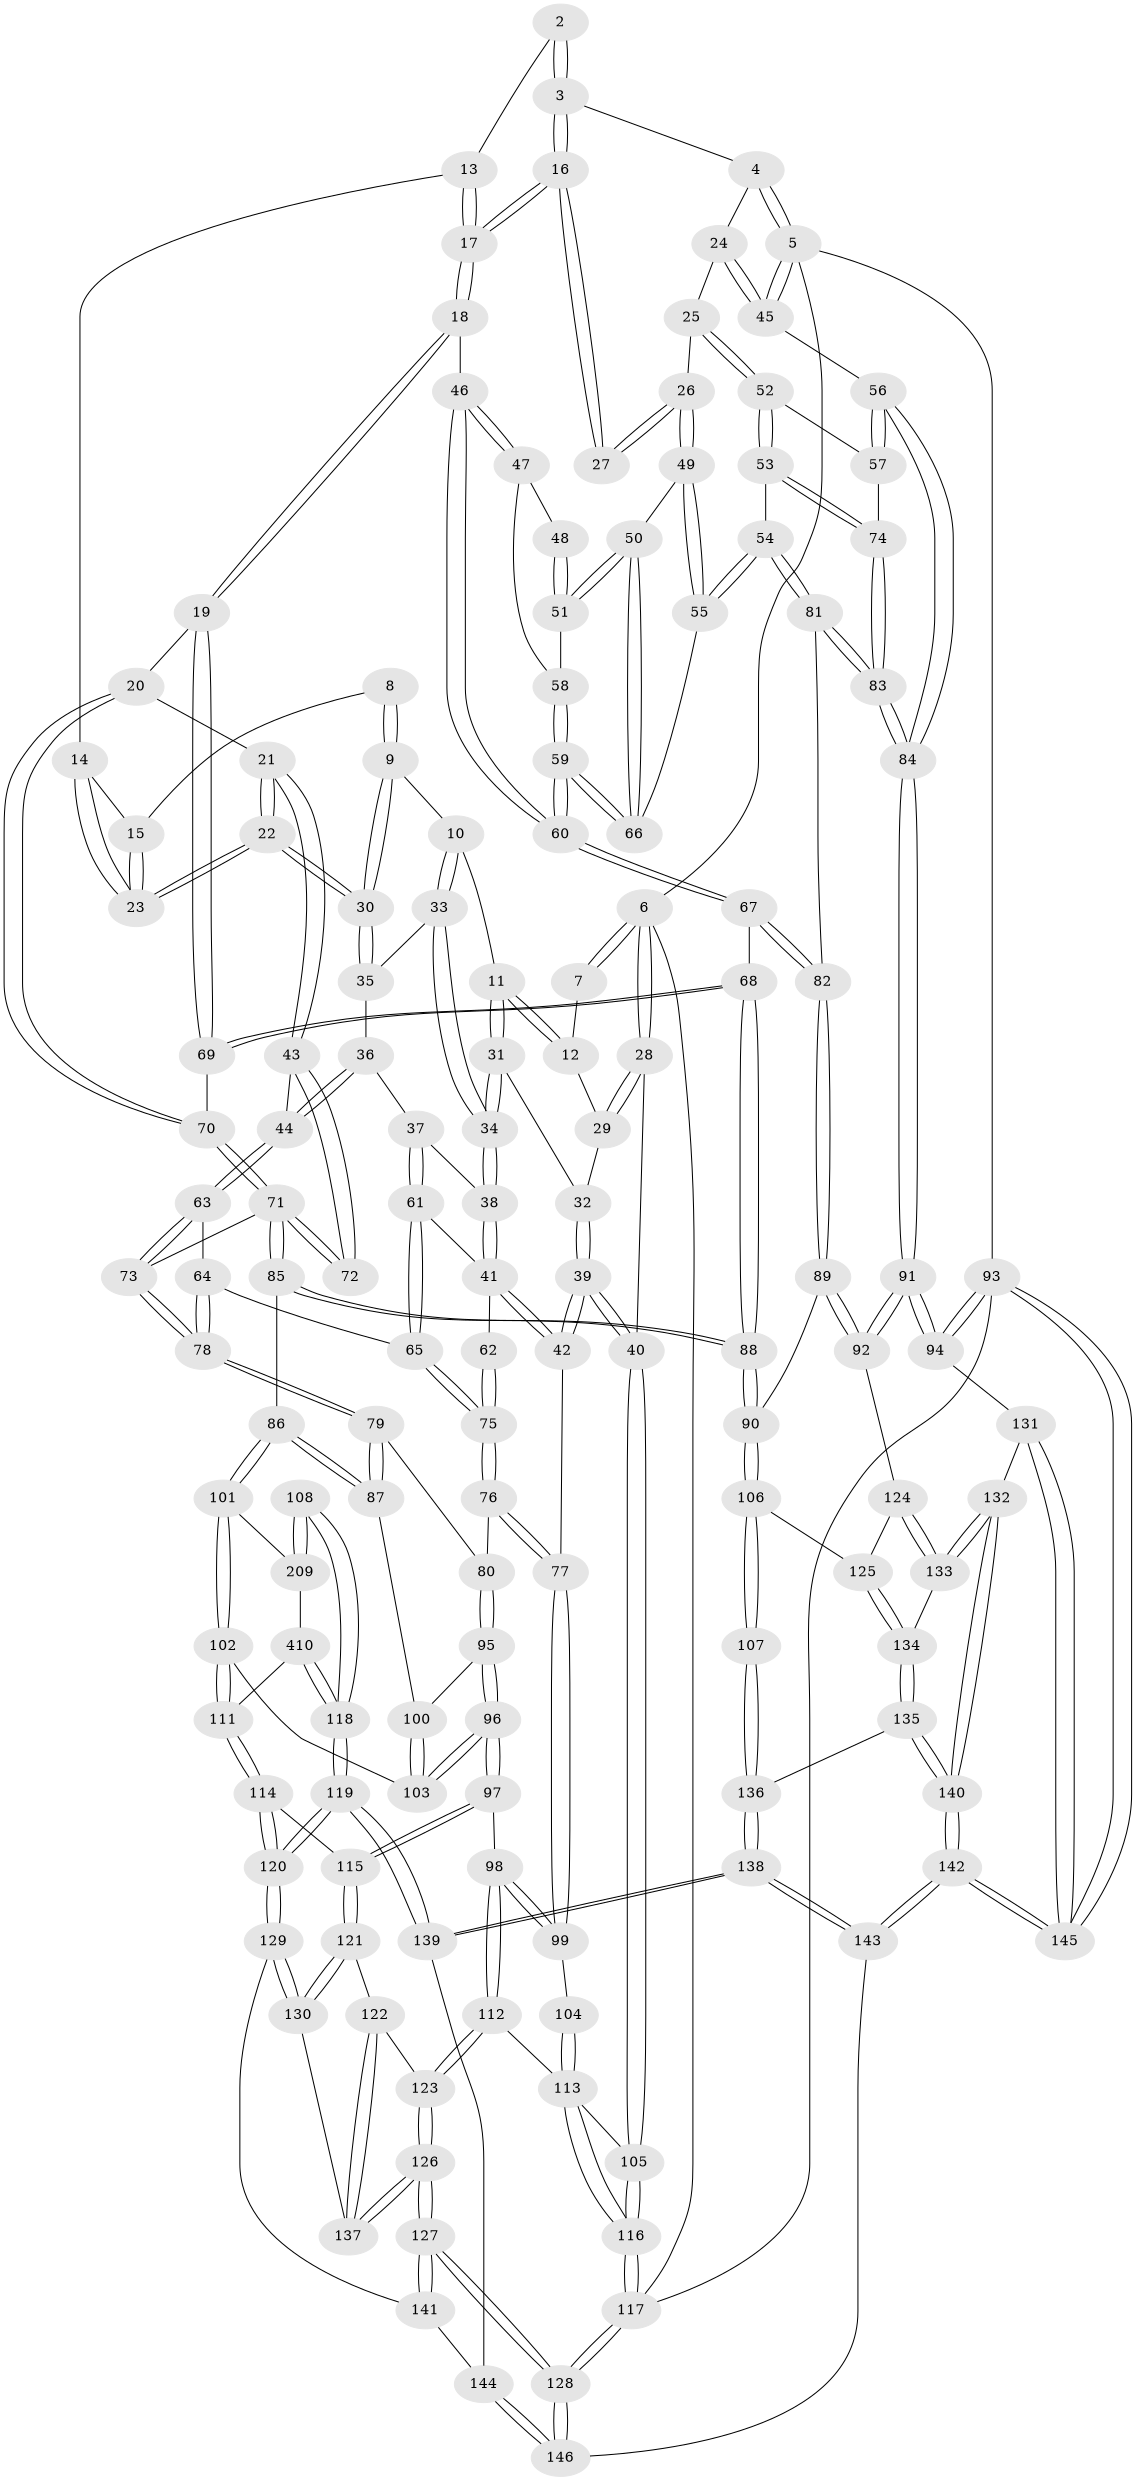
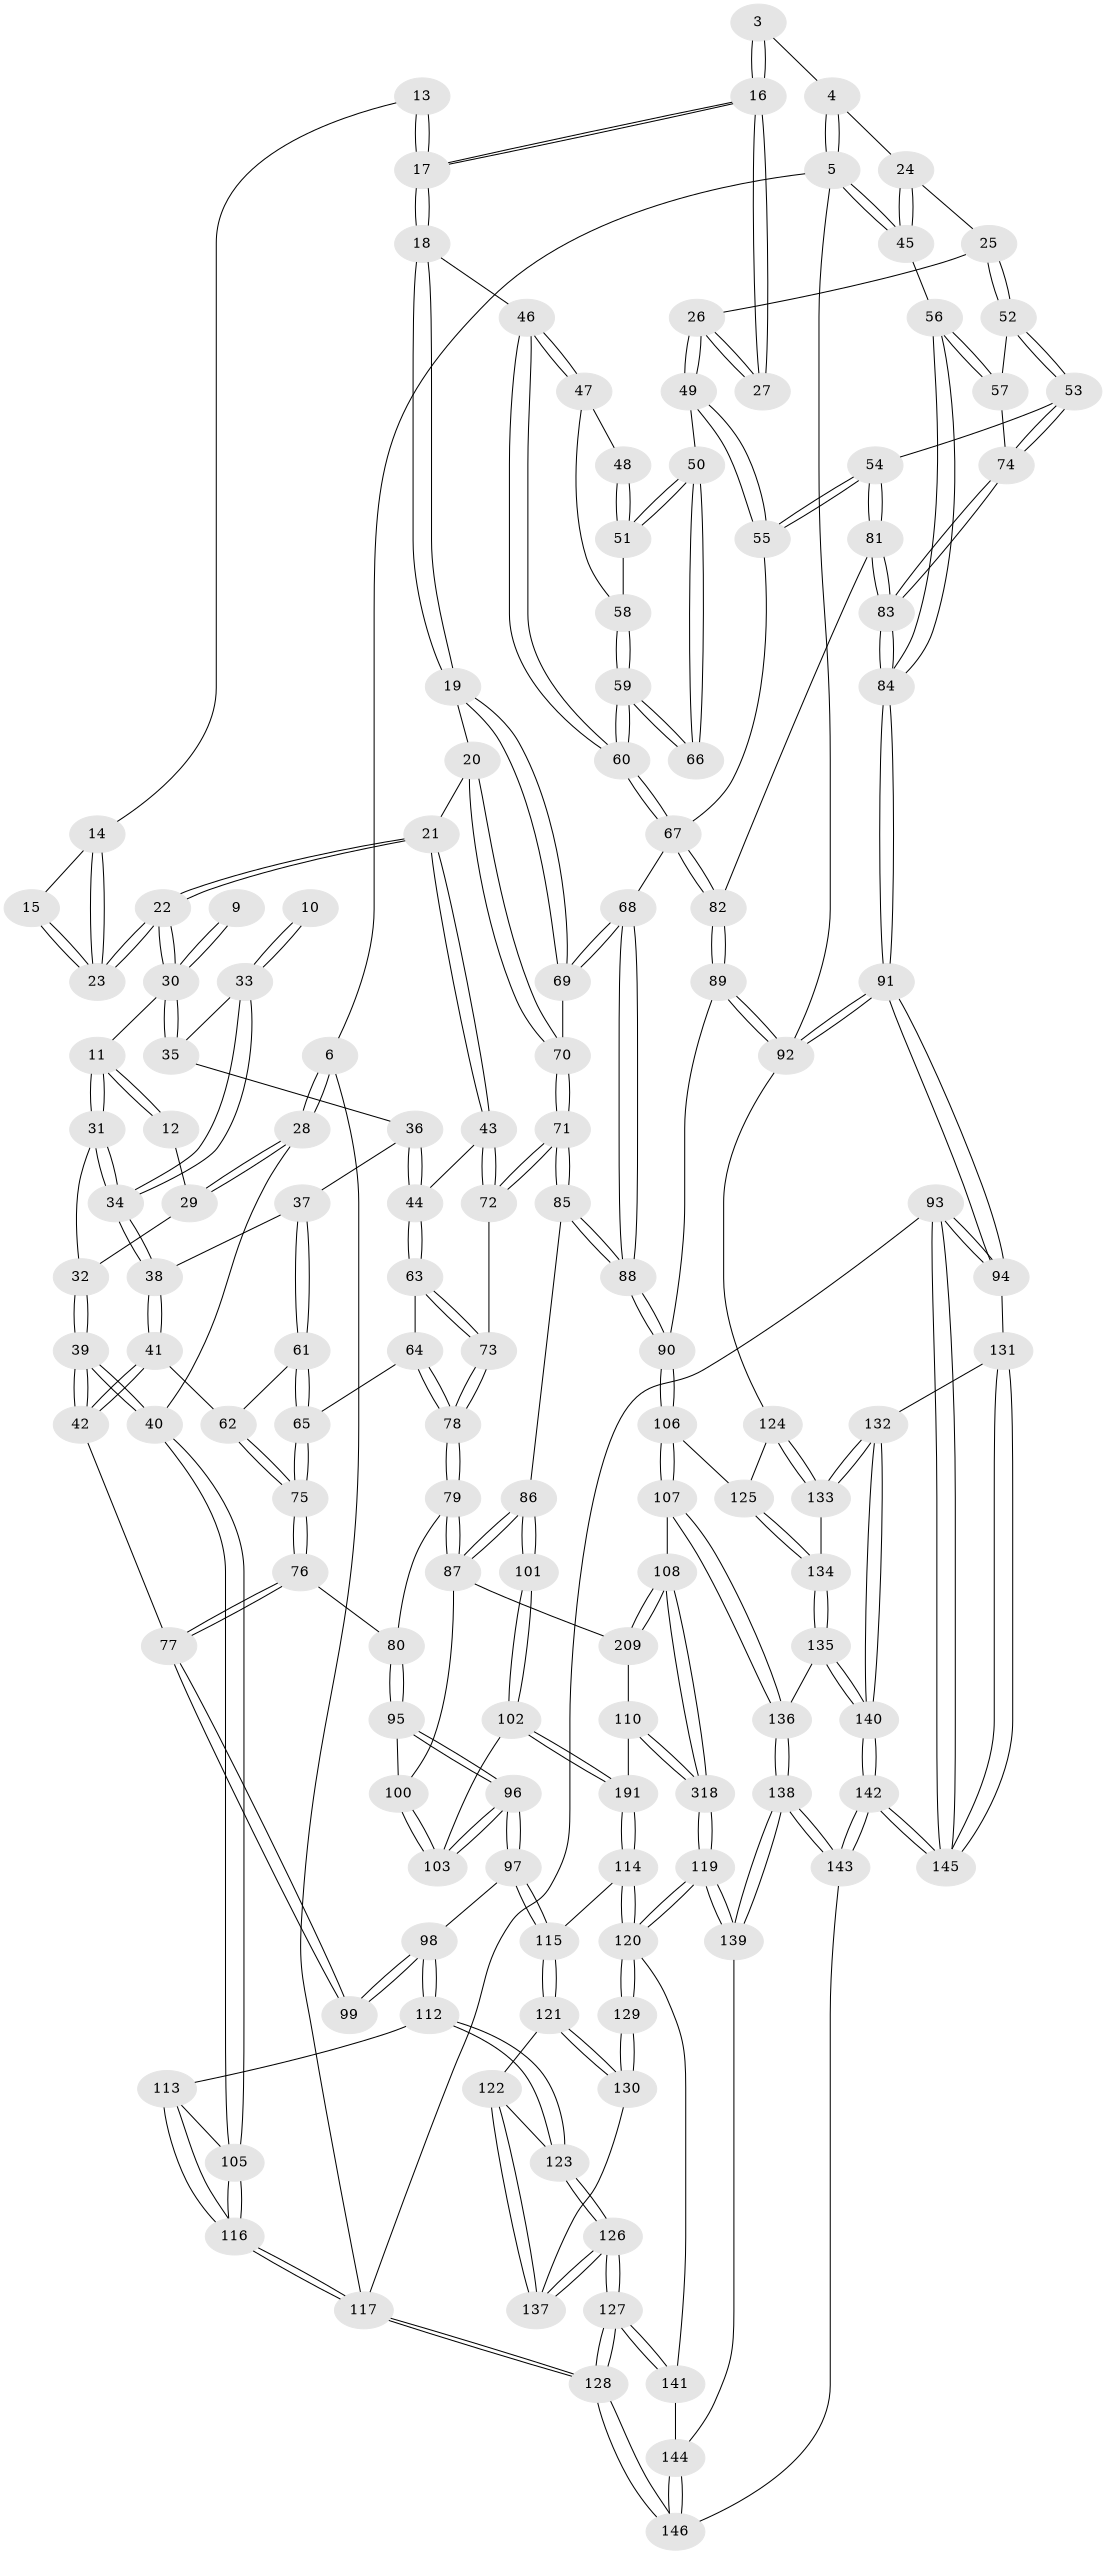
  graph {
    node [color=gray90 style=filled]
-   2
    3
    13
-   8
    9
    15
    4
    16
    14
    17
    5
    24
    27
    6
    45
    93
    25
-   7
    28
    117
    56
    94
    145
    12
    29
    40
    128
    10
    30
    23
    11
    33
    35
    31
    34
    32
    18
    19
    46
    20
    69
    47
    60
    21
    70
    22
    43
    71
    44
    72
    26
    52
    49
    53
    57
    50
    55
    105
    39
    36
    38
    42
    41
    37
    61
    63
    62
    65
    77
    116
    75
    99
    73
    64
    84
    48
    58
    67
    51
    59
    66
    54
    74
    81
    83
    82
    91
    68
    76
    78
    79
    88
    89
    90
    85
    86
    80
    95
-   104
    87
    100
    96
    92
    101
    102
    n106 [label=209]
    103
    106
    124
    107
    125
    131
    133
    132
    97
    98
    115
    112
    121
    113
    123
-   111
-   110 [label=410]
+   111 [label=191]
+   110
    114
    108
    136
    134
-   118
+   118 [label=318]
    138
    119
    120
    126
    129
    122
    130
    146
    139
    144
    141
    137
    127
    135
    140
    142
    143
-   2 -- 3
-   2 -- 3
-   2 -- 13
    3 -- 4
    3 -- 16
    3 -- 16
    13 -- 14
    13 -- 17
    13 -- 17
-   8 -- 9
-   8 -- 9
-   8 -- 15
-   9 -- 10
    9 -- 30
    9 -- 30
    15 -- 23
    15 -- 23
    4 -- 5
    4 -- 5
    4 -- 24
    16 -- 17
    16 -- 17
    16 -- 27
    16 -- 27
    14 -- 15
    14 -- 23
    14 -- 23
    17 -- 18
    17 -- 18
    5 -- 6
    5 -- 45
    5 -- 45
-   5 -- 93
+   5 -- 92
    24 -- 45
    24 -- 45
    24 -- 25
-   6 -- 7
-   6 -- 7
    6 -- 28
    6 -- 28
    6 -- 117
    45 -- 56
    93 -- 117
    93 -- 94
    93 -- 94
    93 -- 145
    93 -- 145
    25 -- 26
    25 -- 52
    25 -- 52
-   7 -- 12
    28 -- 29
    28 -- 29
    28 -- 40
    117 -- 128
    117 -- 128
    56 -- 57
    56 -- 57
    56 -- 84
    56 -- 84
    94 -- 131
    12 -- 29
    29 -- 32
    40 -- 105
    40 -- 105
    128 -- 146
    128 -- 146
-   10 -- 11
+   30 -- 11
    10 -- 33
    10 -- 33
    30 -- 35
    30 -- 35
    11 -- 12
    11 -- 12
    11 -- 31
    11 -- 31
    33 -- 35
    33 -- 34
    33 -- 34
    35 -- 36
    31 -- 34
    31 -- 34
    31 -- 32
    34 -- 38
    34 -- 38
    32 -- 39
    32 -- 39
    18 -- 19
    18 -- 19
    18 -- 46
    19 -- 20
    19 -- 69
    19 -- 69
    46 -- 47
    46 -- 47
    46 -- 60
    46 -- 60
    20 -- 21
    20 -- 70
    20 -- 70
    69 -- 70
    47 -- 48
    47 -- 58
    60 -- 67
    60 -- 67
    21 -- 22
    21 -- 22
    21 -- 43
    21 -- 43
    70 -- 71
    70 -- 71
    22 -- 30
    22 -- 30
    22 -- 23
    22 -- 23
    43 -- 44
    43 -- 72
    43 -- 72
    71 -- 72
    71 -- 72
    71 -- 85
    71 -- 85
    44 -- 63
    44 -- 63
-   71 -- 73
+   72 -- 73
    26 -- 27
    26 -- 27
    26 -- 49
    26 -- 49
    52 -- 53
    52 -- 53
    52 -- 57
    49 -- 50
    49 -- 55
    49 -- 55
    53 -- 54
    53 -- 74
    53 -- 74
    57 -- 74
    50 -- 51
    50 -- 51
    50 -- 66
    50 -- 66
-   55 -- 66
+   55 -- 67
    105 -- 116
    105 -- 116
    39 -- 40
    39 -- 40
    39 -- 42
    39 -- 42
    36 -- 44
    36 -- 44
    36 -- 37
    38 -- 41
    38 -- 41
    42 -- 77
    41 -- 42
    41 -- 42
    41 -- 62
    37 -- 38
    37 -- 61
    37 -- 61
-   61 -- 41
+   61 -- 62
    61 -- 65
    61 -- 65
    63 -- 73
    63 -- 73
    63 -- 64
    62 -- 75
    62 -- 75
    65 -- 75
    65 -- 75
    77 -- 99
    77 -- 99
    116 -- 117
    116 -- 117
    75 -- 76
    75 -- 76
-   99 -- 104
    73 -- 78
    73 -- 78
    64 -- 65
    64 -- 78
    64 -- 78
    84 -- 91
    84 -- 91
    48 -- 51
    48 -- 51
    58 -- 59
    58 -- 59
    67 -- 82
    67 -- 82
    67 -- 68
    51 -- 58
    59 -- 60
    59 -- 60
    59 -- 66
    59 -- 66
    54 -- 55
    54 -- 55
    54 -- 81
    54 -- 81
    74 -- 83
    74 -- 83
    81 -- 83
    81 -- 83
    81 -- 82
    83 -- 84
    83 -- 84
    82 -- 89
    82 -- 89
    91 -- 94
    91 -- 94
    91 -- 92
    91 -- 92
    68 -- 69
    68 -- 69
    68 -- 88
    68 -- 88
    76 -- 77
    76 -- 77
    76 -- 80
    78 -- 79
    78 -- 79
    79 -- 80
    79 -- 87
    79 -- 87
    88 -- 90
    88 -- 90
    89 -- 90
    89 -- 92
    89 -- 92
    90 -- 106
    90 -- 106
    85 -- 88
    85 -- 88
    85 -- 86
    86 -- 87
    86 -- 87
    86 -- 101
    86 -- 101
    80 -- 95
    80 -- 95
    95 -- 100
    95 -- 96
    95 -- 96
-   104 -- 113
-   104 -- 113
    87 -- 100
    100 -- 103
    100 -- 103
    96 -- 103
    96 -- 103
    96 -- 97
    96 -- 97
    92 -- 124
    101 -- 102
    101 -- 102
-   101 -- n106
+   87 -- n106
    102 -- 103
    102 -- 111
    102 -- 111
    n106 -- 110
    106 -- 107
    106 -- 107
    106 -- 125
    124 -- 125
    124 -- 133
    124 -- 133
+   107 -- 108
    107 -- 136
    107 -- 136
    125 -- 134
    125 -- 134
    131 -- 145
    131 -- 145
    131 -- 132
    133 -- 134
    132 -- 133
    132 -- 133
    132 -- 140
    132 -- 140
    97 -- 98
    97 -- 115
    97 -- 115
    98 -- 99
    98 -- 99
    98 -- 112
    98 -- 112
    115 -- 121
    115 -- 121
    112 -- 113
    112 -- 123
    112 -- 123
    121 -- 122
    121 -- 130
    121 -- 130
    113 -- 105
    113 -- 116
    113 -- 116
    123 -- 126
    123 -- 126
    111 -- 114
    111 -- 114
    110 -- 111
    110 -- 118
    110 -- 118
    114 -- 115
    114 -- 120
    114 -- 120
    108 -- n106
    108 -- n106
    108 -- 118
    108 -- 118
    136 -- 138
    136 -- 138
    134 -- 135
    134 -- 135
    118 -- 119
    118 -- 119
    138 -- 139
    138 -- 139
    138 -- 143
    138 -- 143
    119 -- 120
    119 -- 120
    119 -- 139
    119 -- 139
    120 -- 129
    120 -- 129
    126 -- 137
    126 -- 137
    126 -- 127
    126 -- 127
    129 -- 130
    129 -- 130
-   129 -- 141
+   120 -- 141
    122 -- 123
    122 -- 137
    122 -- 137
    130 -- 137
    139 -- 144
    144 -- 146
    144 -- 146
    141 -- 144
    127 -- 128
    127 -- 128
    127 -- 141
    127 -- 141
    135 -- 136
    135 -- 140
    135 -- 140
    140 -- 142
    140 -- 142
    142 -- 145
    142 -- 145
    142 -- 143
    142 -- 143
    143 -- 146
  }
